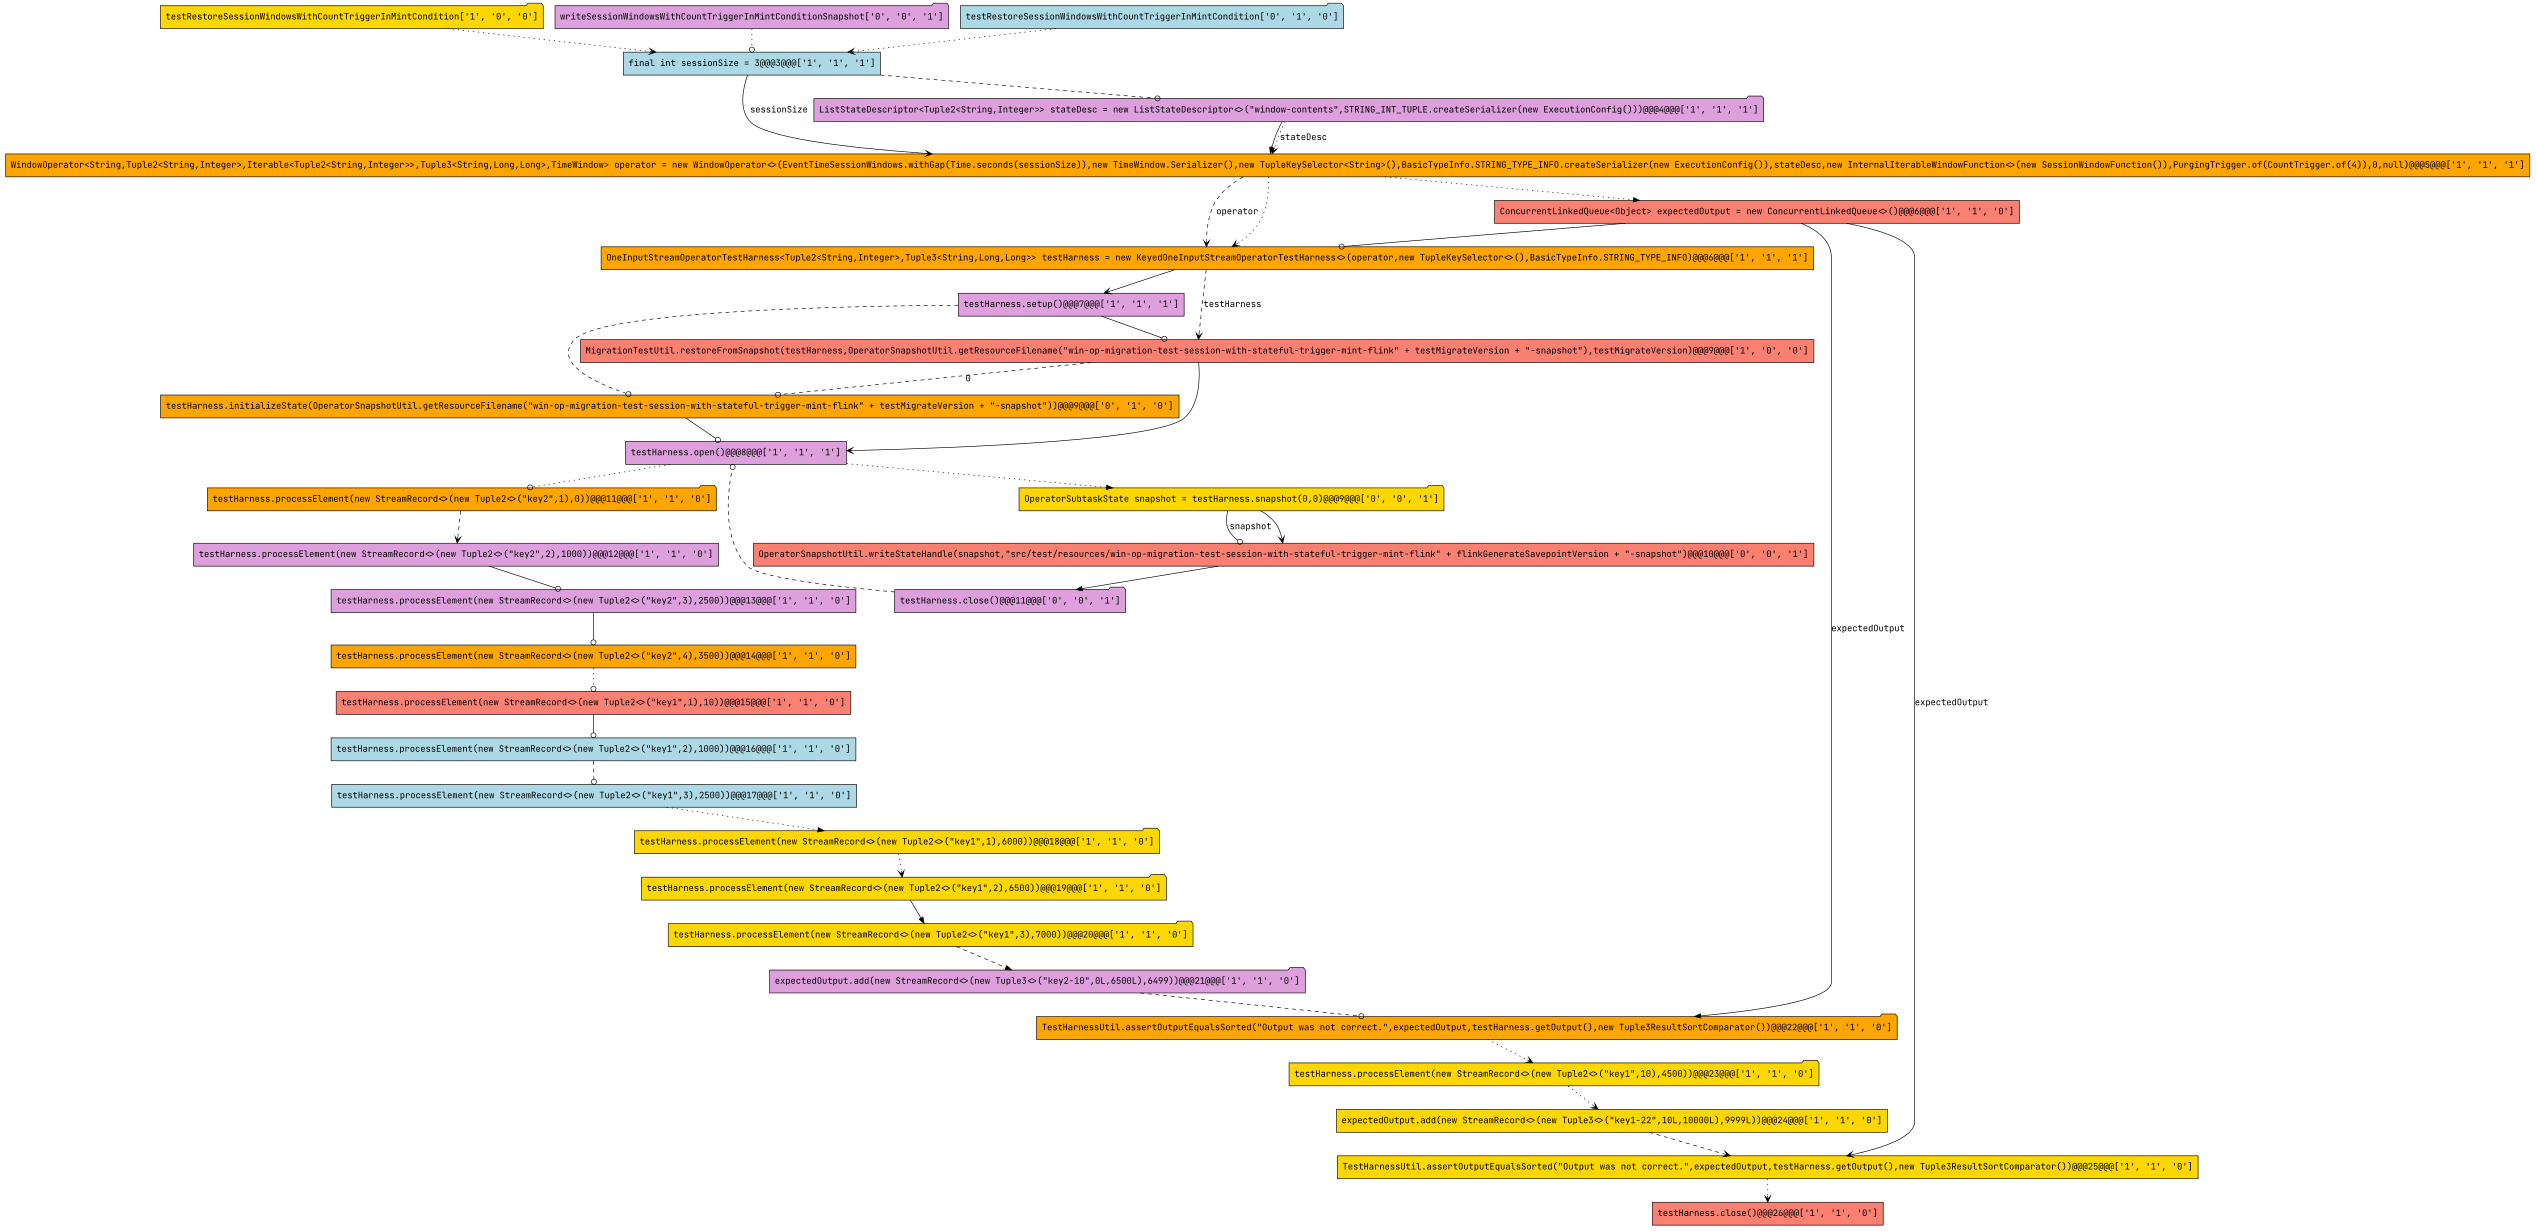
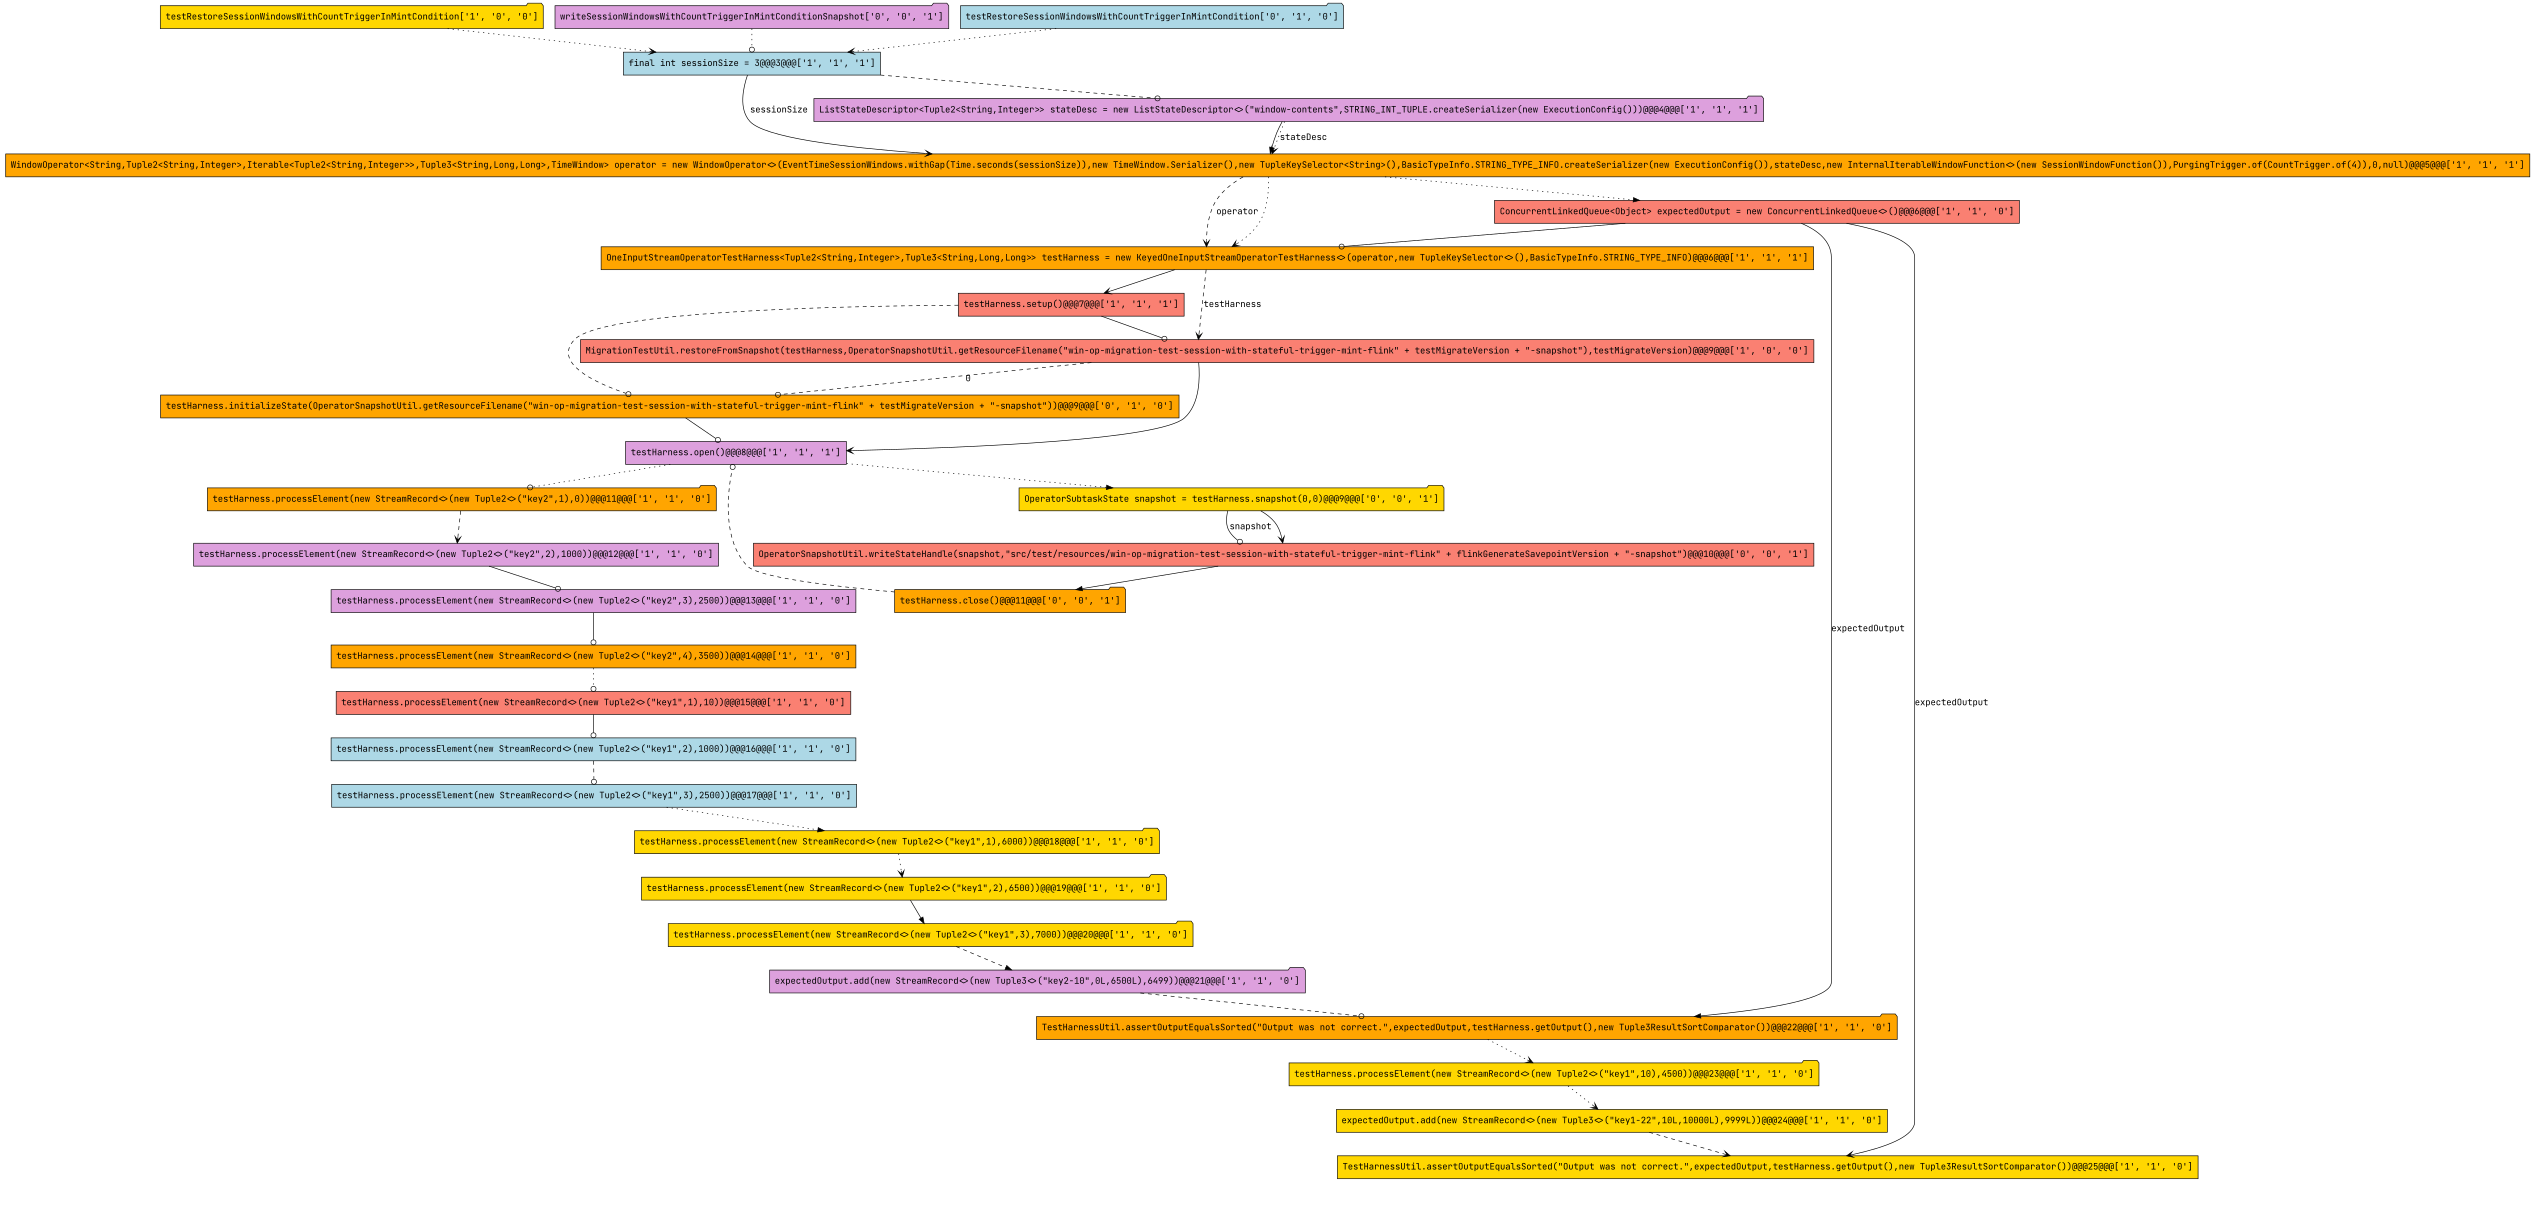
  digraph {
    fontname="JetBrains Mono"
    node [fillcolor=plum fontname="JetBrains Mono" shape=box style=filled]
    edge [arrowhead=vee fontname="JetBrains Mono" style=solid]
    n1 [fillcolor=salmon label="MigrationTestUtil.restoreFromSnapshot(testHarness,OperatorSnapshotUtil.getResourceFilename(\"win-op-migration-test-session-with-stateful-trigger-mint-flink\" + testMigrateVersion + \"-snapshot\"),testMigrateVersion)@@@9@@@['1', '0', '0']"]
    n2 [label="testHarness.open()@@@8@@@['1', '1', '1']"]
    n3 [fillcolor=orange label="testHarness.initializeState(OperatorSnapshotUtil.getResourceFilename(\"win-op-migration-test-session-with-stateful-trigger-mint-flink\" + testMigrateVersion + \"-snapshot\"))@@@9@@@['0', '1', '0']"]
    n4 [fillcolor=gold label="OperatorSubtaskState snapshot = testHarness.snapshot(0,0)@@@9@@@['0', '0', '1']" shape=folder]
    n5 [fillcolor=orange label="testHarness.processElement(new StreamRecord<>(new Tuple2<>(\"key2\",1),0))@@@11@@@['1', '1', '0']" shape=folder]
    n6 [fillcolor=orange label="WindowOperator<String,Tuple2<String,Integer>,Iterable<Tuple2<String,Integer>>,Tuple3<String,Long,Long>,TimeWindow> operator = new WindowOperator<>(EventTimeSessionWindows.withGap(Time.seconds(sessionSize)),new TimeWindow.Serializer(),new TupleKeySelector<String>(),BasicTypeInfo.STRING_TYPE_INFO.createSerializer(new ExecutionConfig()),stateDesc,new InternalIterableWindowFunction<>(new SessionWindowFunction()),PurgingTrigger.of(CountTrigger.of(4)),0,null)@@@5@@@['1', '1', '1']"]
    n7 [fillcolor=salmon label="ConcurrentLinkedQueue<Object> expectedOutput = new ConcurrentLinkedQueue<>()@@@6@@@['1', '1', '0']"]
    n8 [fillcolor=orange label="OneInputStreamOperatorTestHarness<Tuple2<String,Integer>,Tuple3<String,Long,Long>> testHarness = new KeyedOneInputStreamOperatorTestHarness<>(operator,new TupleKeySelector<>(),BasicTypeInfo.STRING_TYPE_INFO)@@@6@@@['1', '1', '1']"]
    n9 [fillcolor=gold label="TestHarnessUtil.assertOutputEqualsSorted(\"Output was not correct.\",expectedOutput,testHarness.getOutput(),new Tuple3ResultSortComparator())@@@25@@@['1', '1', '0']"]
    n10 [fillcolor=orange label="TestHarnessUtil.assertOutputEqualsSorted(\"Output was not correct.\",expectedOutput,testHarness.getOutput(),new Tuple3ResultSortComparator())@@@22@@@['1', '1', '0']" shape=folder]
-   n11 [label="testHarness.setup()@@@7@@@['1', '1', '1']"]
+   n11 [fillcolor=salmon label="testHarness.setup()@@@7@@@['1', '1', '1']"]
    n12 [fillcolor=salmon label="testHarness.processElement(new StreamRecord<>(new Tuple2<>(\"key1\",1),10))@@@15@@@['1', '1', '0']"]
    n13 [fillcolor=lightblue label="testHarness.processElement(new StreamRecord<>(new Tuple2<>(\"key1\",2),1000))@@@16@@@['1', '1', '0']"]
    n14 [fillcolor=lightblue label="testHarness.processElement(new StreamRecord<>(new Tuple2<>(\"key1\",3),2500))@@@17@@@['1', '1', '0']"]
-   n15 [fillcolor=salmon label="testHarness.close()@@@26@@@['1', '1', '0']"]
    n16 [fillcolor=salmon label="OperatorSnapshotUtil.writeStateHandle(snapshot,\"src/test/resources/win-op-migration-test-session-with-stateful-trigger-mint-flink\" + flinkGenerateSavepointVersion + \"-snapshot\")@@@10@@@['0', '0', '1']"]
-   n17 [label="testHarness.close()@@@11@@@['0', '0', '1']" shape=folder]
+   n17 [fillcolor=orange label="testHarness.close()@@@11@@@['0', '0', '1']" shape=folder]
    n18 [fillcolor=orange label="testHarness.processElement(new StreamRecord<>(new Tuple2<>(\"key2\",4),3500))@@@14@@@['1', '1', '0']"]
    n19 [fillcolor=gold label="testRestoreSessionWindowsWithCountTriggerInMintCondition['1', '0', '0']" shape=folder]
    n20 [fillcolor=lightblue label="final int sessionSize = 3@@@3@@@['1', '1', '1']"]
    n21 [label="ListStateDescriptor<Tuple2<String,Integer>> stateDesc = new ListStateDescriptor<>(\"window-contents\",STRING_INT_TUPLE.createSerializer(new ExecutionConfig()))@@@4@@@['1', '1', '1']" shape=folder]
    n22 [fillcolor=gold label="testHarness.processElement(new StreamRecord<>(new Tuple2<>(\"key1\",1),6000))@@@18@@@['1', '1', '0']" shape=folder]
    n23 [label="testHarness.processElement(new StreamRecord<>(new Tuple2<>(\"key2\",2),1000))@@@12@@@['1', '1', '0']"]
    n24 [fillcolor=gold label="testHarness.processElement(new StreamRecord<>(new Tuple2<>(\"key1\",2),6500))@@@19@@@['1', '1', '0']" shape=folder]
    n25 [fillcolor=gold label="testHarness.processElement(new StreamRecord<>(new Tuple2<>(\"key1\",3),7000))@@@20@@@['1', '1', '0']" shape=folder]
    n26 [fillcolor=gold label="testHarness.processElement(new StreamRecord<>(new Tuple2<>(\"key1\",10),4500))@@@23@@@['1', '1', '0']" shape=folder]
    n27 [fillcolor=gold label="expectedOutput.add(new StreamRecord<>(new Tuple3<>(\"key1-22\",10L,10000L),9999L))@@@24@@@['1', '1', '0']"]
    n28 [label="testHarness.processElement(new StreamRecord<>(new Tuple2<>(\"key2\",3),2500))@@@13@@@['1', '1', '0']"]
    n29 [label="expectedOutput.add(new StreamRecord<>(new Tuple3<>(\"key2-10\",0L,6500L),6499))@@@21@@@['1', '1', '0']" shape=folder]
    n30 [label="writeSessionWindowsWithCountTriggerInMintConditionSnapshot['0', '0', '1']" shape=folder]
    n31 [fillcolor=lightblue label="testRestoreSessionWindowsWithCountTriggerInMintCondition['0', '1', '0']" shape=folder]
    n1 -> n2
    n1 -> n3 [arrowhead=odot label=0 style=dashed]
    n2 -> n4 [arrowhead=normal style=dotted]
    n2 -> n5 [arrowhead=odot style=dotted]
    n3 -> n2 [arrowhead=odot]
    n4 -> n16
    n4 -> n16 [arrowhead=odot label=snapshot]
    n5 -> n23 [style=dashed]
    n6 -> n7 [arrowhead=normal style=dotted]
    n6 -> n8 [label=operator style=dashed]
    n6 -> n8 [style=dotted]
    n7 -> n8 [arrowhead=odot]
    n7 -> n9 [label=expectedOutput]
    n7 -> n10 [arrowhead=normal label=expectedOutput]
    n8 -> n1 [label=testHarness style=dashed]
    n8 -> n11
-   n9 -> n15 [style=dotted]
    n10 -> n26 [style=dotted]
    n11 -> n1 [arrowhead=odot]
    n11 -> n3 [arrowhead=odot style=dashed]
    n12 -> n13 [arrowhead=odot]
    n13 -> n14 [arrowhead=odot style=dashed]
    n14 -> n22 [arrowhead=normal style=dotted]
    n16 -> n17 [arrowhead=normal]
    n17 -> n2 [arrowhead=odot style=dashed]
    n18 -> n12 [arrowhead=odot style=dotted]
    n19 -> n20 [style=dotted]
    n20 -> n6 [label=sessionSize]
    n20 -> n21 [arrowhead=odot style=dashed]
    n21 -> n6 [label=stateDesc style=dotted]
    n21 -> n6 [arrowhead=normal]
    n22 -> n24 [style=dotted]
    n23 -> n28 [arrowhead=odot]
    n24 -> n25 [arrowhead=normal]
    n25 -> n29 [arrowhead=normal style=dashed]
    n26 -> n27 [style=dotted]
    n27 -> n9 [style=dashed]
    n28 -> n18 [arrowhead=odot]
    n29 -> n10 [arrowhead=odot style=dashed]
    n30 -> n20 [arrowhead=odot style=dotted]
    n31 -> n20 [style=dotted]
  }
